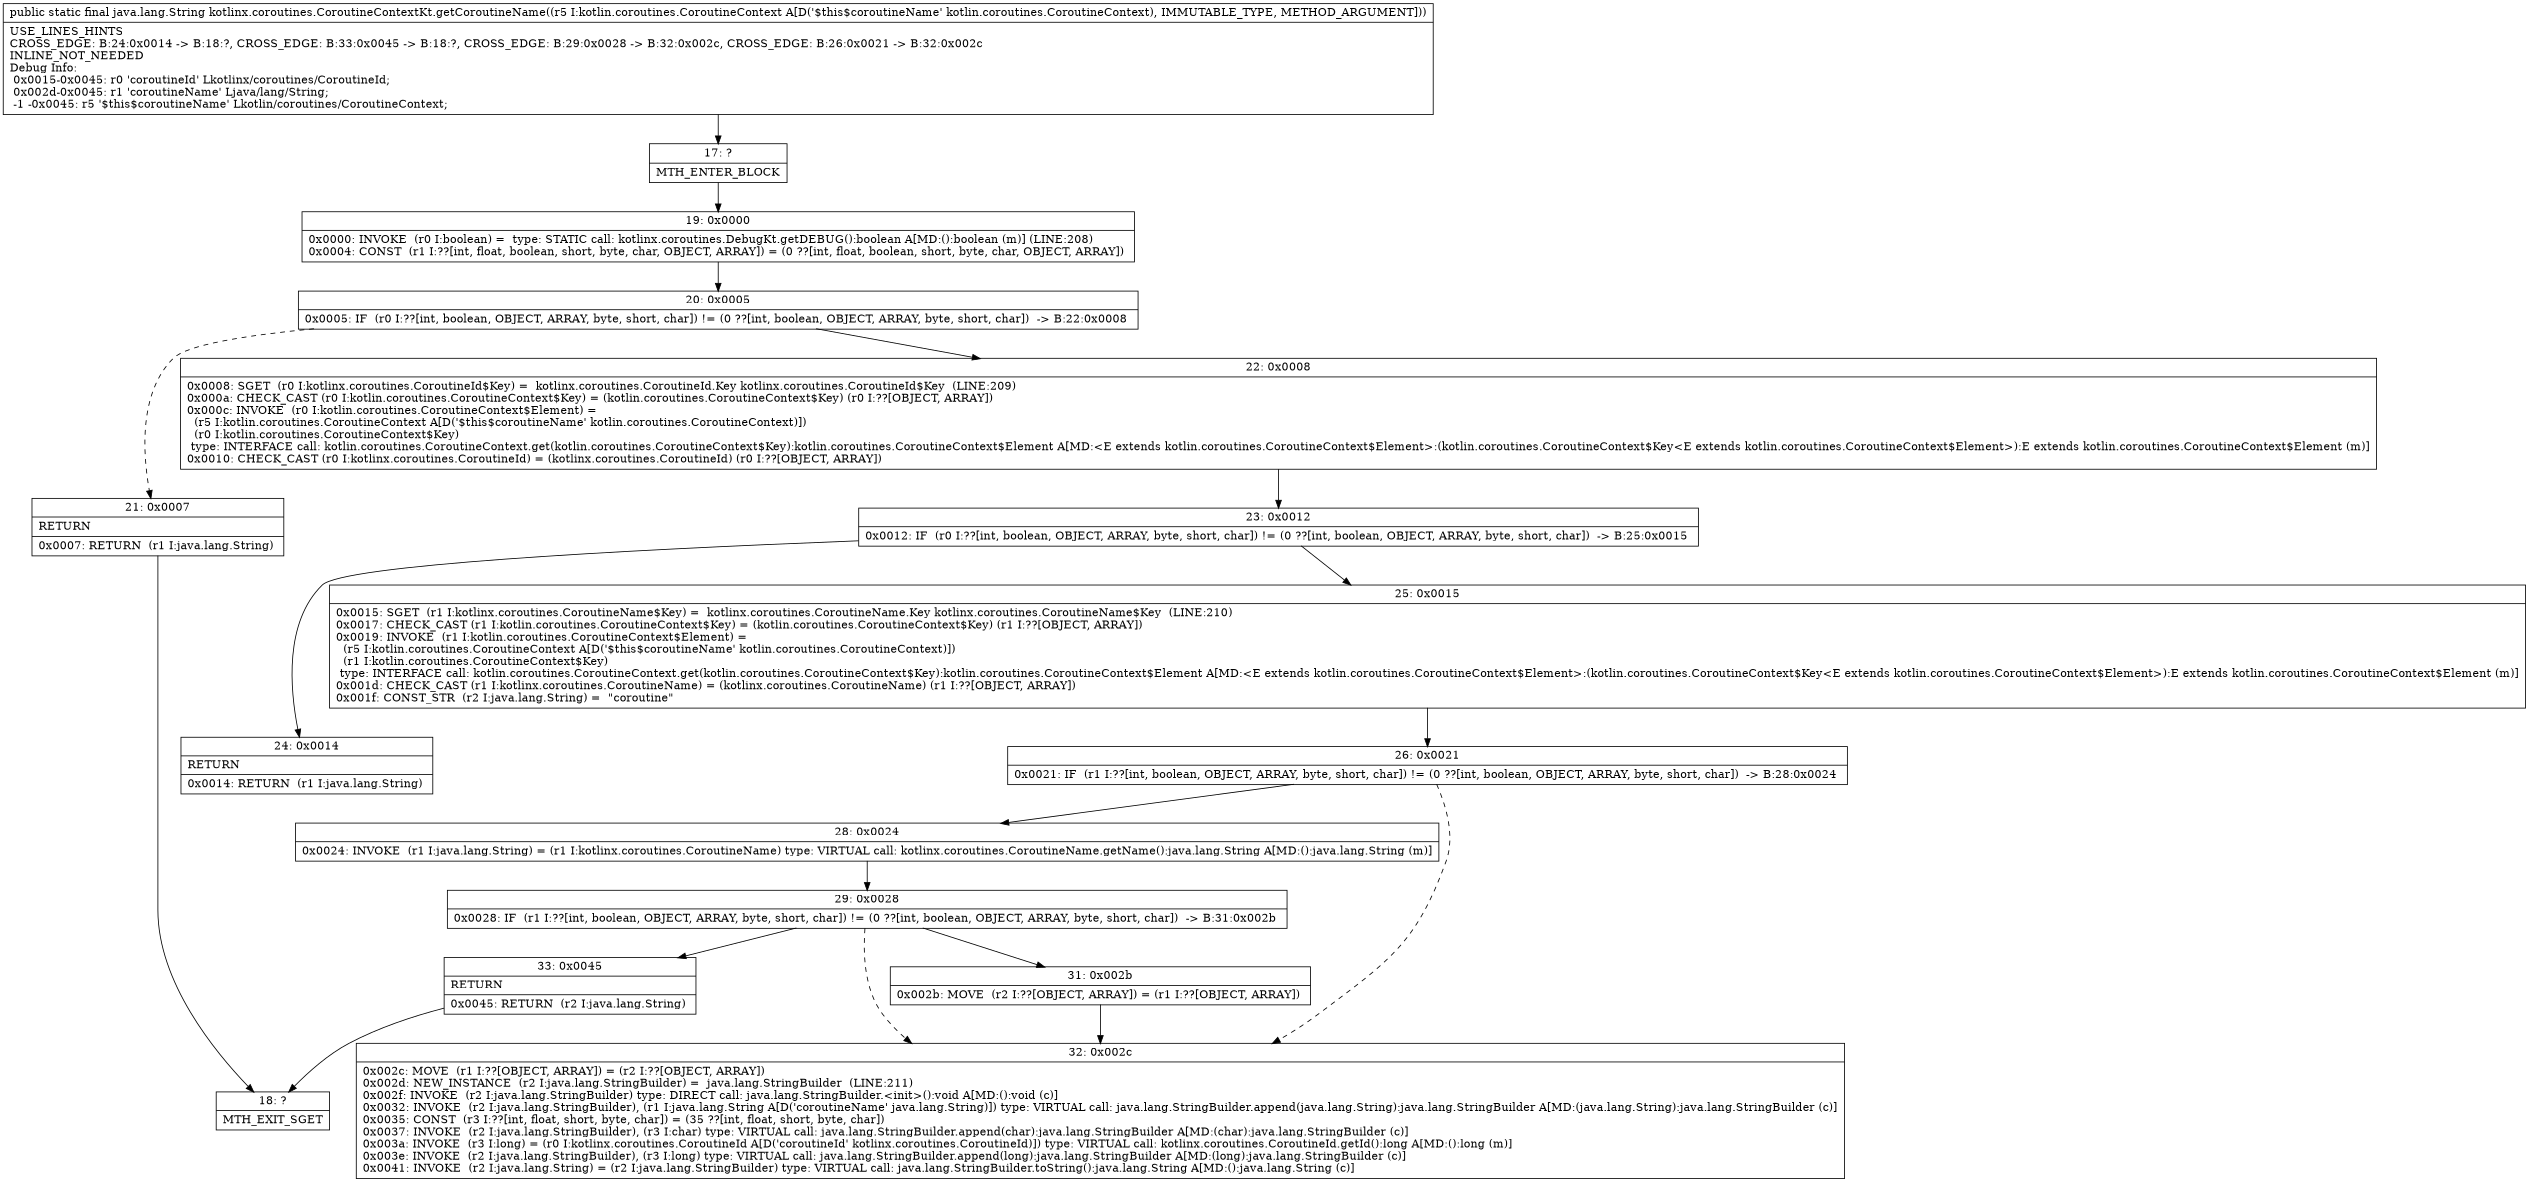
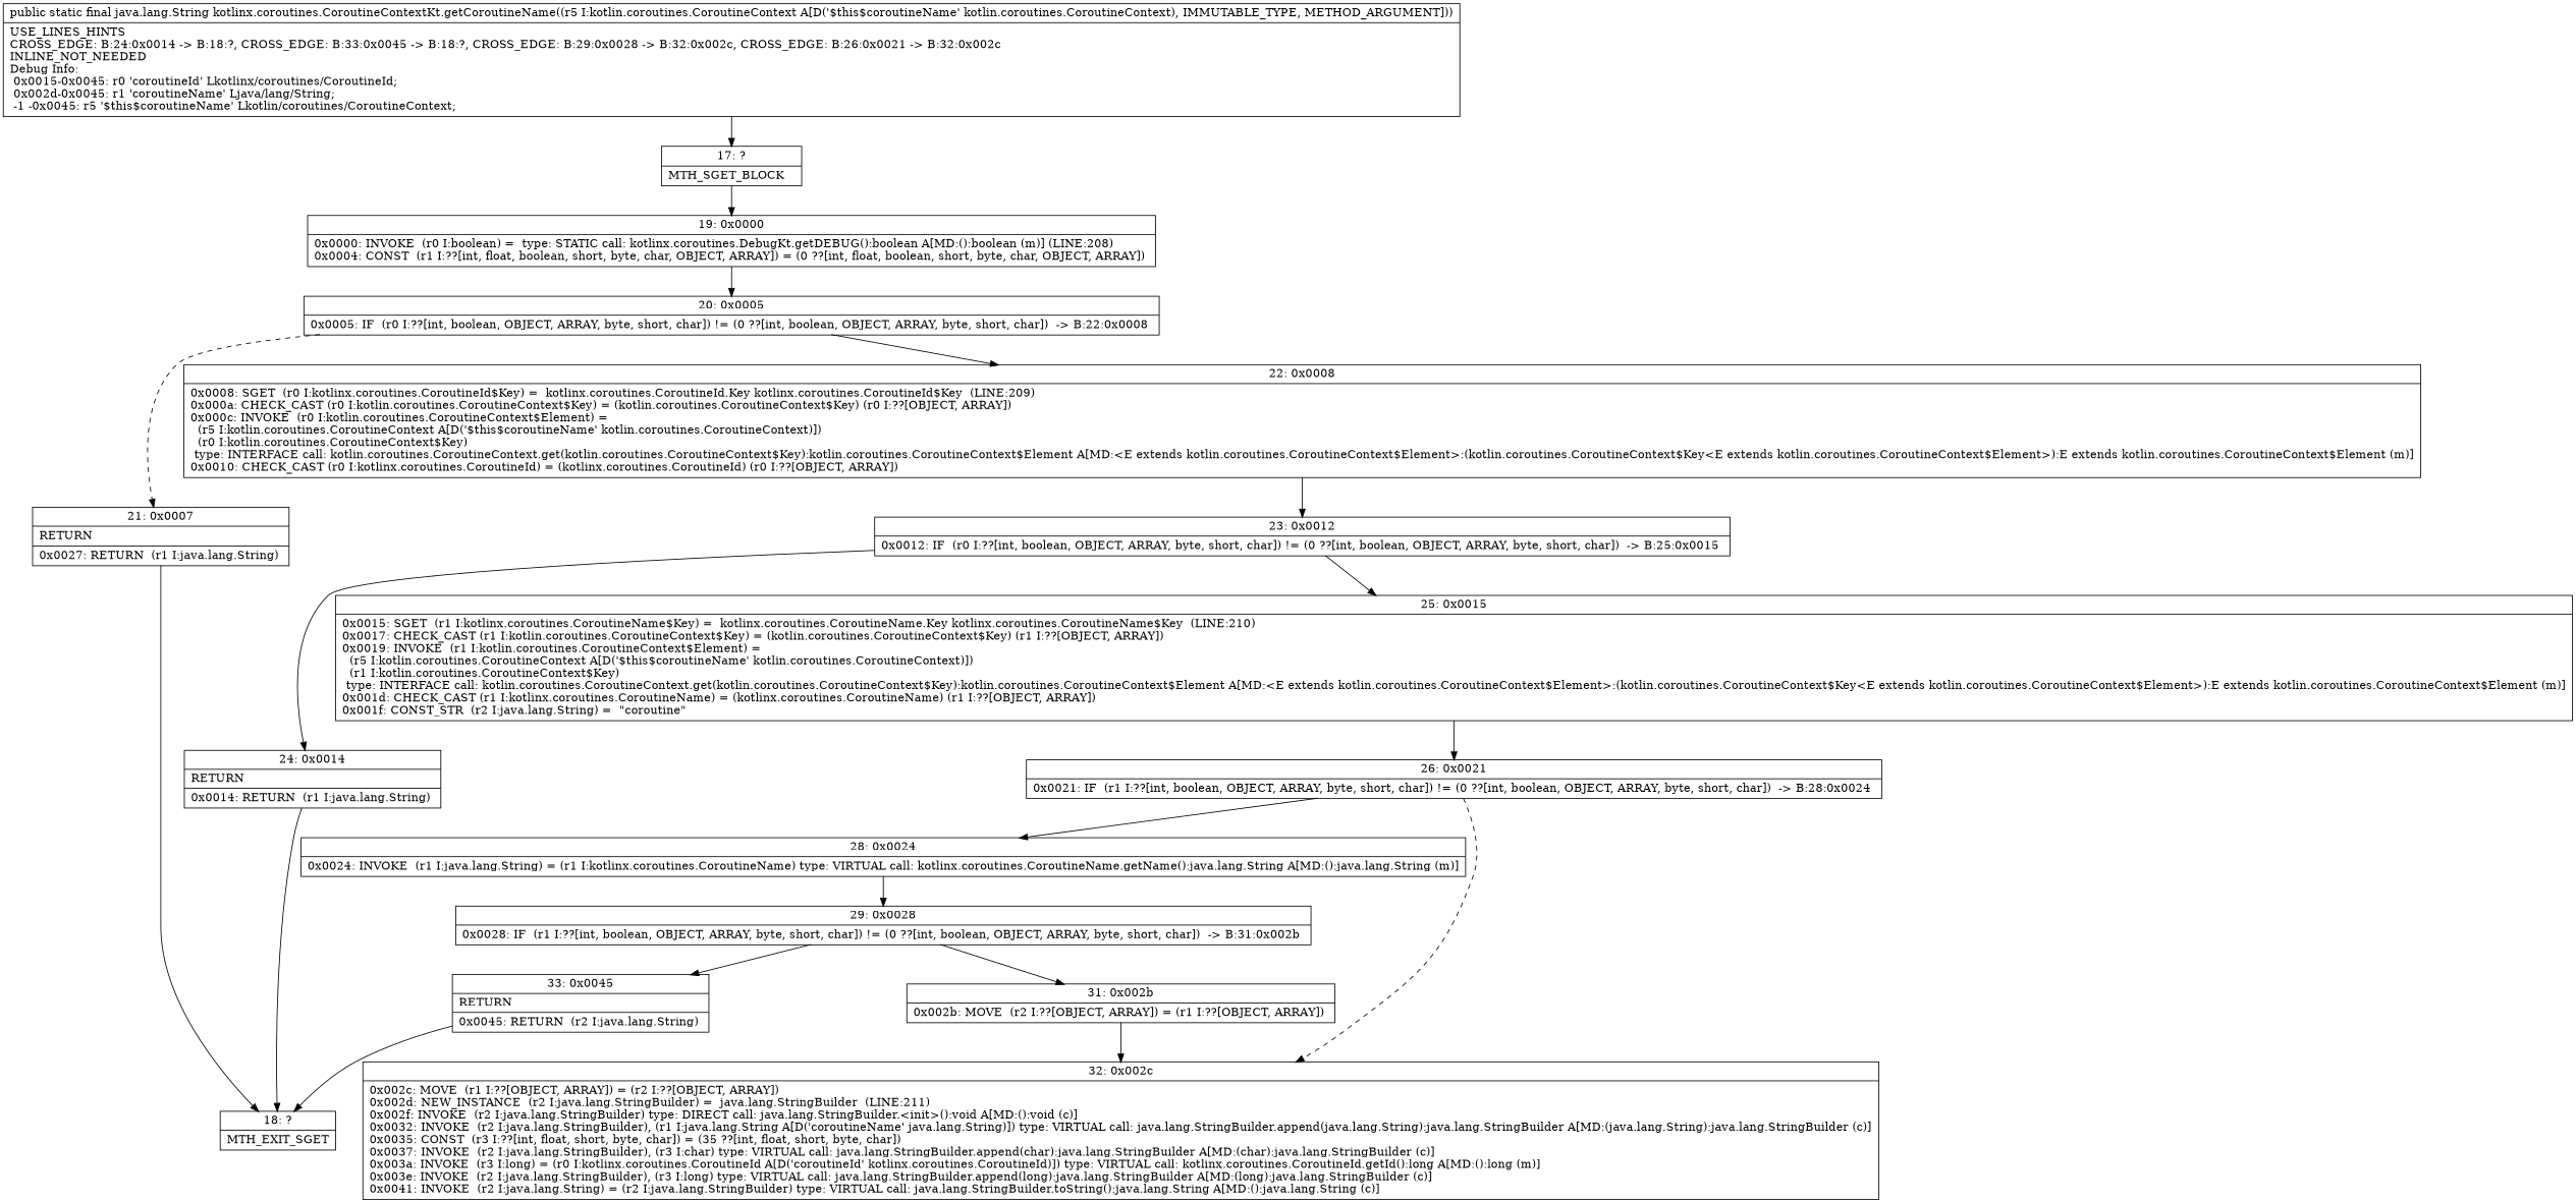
  digraph {
    node [shape=record]
-   n1 [label="{17\:\ ?|MTH_ENTER_BLOCK\l}"]
+   n1 [label="{17\:\ ?|MTH_SGET_BLOCK\l}"]
    n2 [label="{19\:\ 0x0000|0x0000: INVOKE  (r0 I:boolean) =  type: STATIC call: kotlinx.coroutines.DebugKt.getDEBUG():boolean A[MD:():boolean (m)] (LINE:208)\l0x0004: CONST  (r1 I:??[int, float, boolean, short, byte, char, OBJECT, ARRAY]) = (0 ??[int, float, boolean, short, byte, char, OBJECT, ARRAY]) \l}"]
    n3 [label="{20\:\ 0x0005|0x0005: IF  (r0 I:??[int, boolean, OBJECT, ARRAY, byte, short, char]) != (0 ??[int, boolean, OBJECT, ARRAY, byte, short, char])  \-\> B:22:0x0008 \l}"]
-   n4 [label="{21\:\ 0x0007|RETURN\l|0x0007: RETURN  (r1 I:java.lang.String) \l}"]
+   n4 [label="{21\:\ 0x0007|RETURN\l|0x0027: RETURN  (r1 I:java.lang.String) \l}"]
    n5 [label="{22\:\ 0x0008|0x0008: SGET  (r0 I:kotlinx.coroutines.CoroutineId$Key) =  kotlinx.coroutines.CoroutineId.Key kotlinx.coroutines.CoroutineId$Key  (LINE:209)\l0x000a: CHECK_CAST (r0 I:kotlin.coroutines.CoroutineContext$Key) = (kotlin.coroutines.CoroutineContext$Key) (r0 I:??[OBJECT, ARRAY]) \l0x000c: INVOKE  (r0 I:kotlin.coroutines.CoroutineContext$Element) = \l  (r5 I:kotlin.coroutines.CoroutineContext A[D('$this$coroutineName' kotlin.coroutines.CoroutineContext)])\l  (r0 I:kotlin.coroutines.CoroutineContext$Key)\l type: INTERFACE call: kotlin.coroutines.CoroutineContext.get(kotlin.coroutines.CoroutineContext$Key):kotlin.coroutines.CoroutineContext$Element A[MD:\<E extends kotlin.coroutines.CoroutineContext$Element\>:(kotlin.coroutines.CoroutineContext$Key\<E extends kotlin.coroutines.CoroutineContext$Element\>):E extends kotlin.coroutines.CoroutineContext$Element (m)]\l0x0010: CHECK_CAST (r0 I:kotlinx.coroutines.CoroutineId) = (kotlinx.coroutines.CoroutineId) (r0 I:??[OBJECT, ARRAY]) \l}"]
    n6 [label="{18\:\ ?|MTH_EXIT_SGET\l}"]
    n7 [label="{23\:\ 0x0012|0x0012: IF  (r0 I:??[int, boolean, OBJECT, ARRAY, byte, short, char]) != (0 ??[int, boolean, OBJECT, ARRAY, byte, short, char])  \-\> B:25:0x0015 \l}"]
    n8 [label="{24\:\ 0x0014|RETURN\l|0x0014: RETURN  (r1 I:java.lang.String) \l}"]
    n9 [label="{25\:\ 0x0015|0x0015: SGET  (r1 I:kotlinx.coroutines.CoroutineName$Key) =  kotlinx.coroutines.CoroutineName.Key kotlinx.coroutines.CoroutineName$Key  (LINE:210)\l0x0017: CHECK_CAST (r1 I:kotlin.coroutines.CoroutineContext$Key) = (kotlin.coroutines.CoroutineContext$Key) (r1 I:??[OBJECT, ARRAY]) \l0x0019: INVOKE  (r1 I:kotlin.coroutines.CoroutineContext$Element) = \l  (r5 I:kotlin.coroutines.CoroutineContext A[D('$this$coroutineName' kotlin.coroutines.CoroutineContext)])\l  (r1 I:kotlin.coroutines.CoroutineContext$Key)\l type: INTERFACE call: kotlin.coroutines.CoroutineContext.get(kotlin.coroutines.CoroutineContext$Key):kotlin.coroutines.CoroutineContext$Element A[MD:\<E extends kotlin.coroutines.CoroutineContext$Element\>:(kotlin.coroutines.CoroutineContext$Key\<E extends kotlin.coroutines.CoroutineContext$Element\>):E extends kotlin.coroutines.CoroutineContext$Element (m)]\l0x001d: CHECK_CAST (r1 I:kotlinx.coroutines.CoroutineName) = (kotlinx.coroutines.CoroutineName) (r1 I:??[OBJECT, ARRAY]) \l0x001f: CONST_STR  (r2 I:java.lang.String) =  \"coroutine\" \l}"]
    n10 [label="{26\:\ 0x0021|0x0021: IF  (r1 I:??[int, boolean, OBJECT, ARRAY, byte, short, char]) != (0 ??[int, boolean, OBJECT, ARRAY, byte, short, char])  \-\> B:28:0x0024 \l}"]
    n11 [label="{28\:\ 0x0024|0x0024: INVOKE  (r1 I:java.lang.String) = (r1 I:kotlinx.coroutines.CoroutineName) type: VIRTUAL call: kotlinx.coroutines.CoroutineName.getName():java.lang.String A[MD:():java.lang.String (m)]\l}"]
    n12 [label="{32\:\ 0x002c|0x002c: MOVE  (r1 I:??[OBJECT, ARRAY]) = (r2 I:??[OBJECT, ARRAY]) \l0x002d: NEW_INSTANCE  (r2 I:java.lang.StringBuilder) =  java.lang.StringBuilder  (LINE:211)\l0x002f: INVOKE  (r2 I:java.lang.StringBuilder) type: DIRECT call: java.lang.StringBuilder.\<init\>():void A[MD:():void (c)]\l0x0032: INVOKE  (r2 I:java.lang.StringBuilder), (r1 I:java.lang.String A[D('coroutineName' java.lang.String)]) type: VIRTUAL call: java.lang.StringBuilder.append(java.lang.String):java.lang.StringBuilder A[MD:(java.lang.String):java.lang.StringBuilder (c)]\l0x0035: CONST  (r3 I:??[int, float, short, byte, char]) = (35 ??[int, float, short, byte, char]) \l0x0037: INVOKE  (r2 I:java.lang.StringBuilder), (r3 I:char) type: VIRTUAL call: java.lang.StringBuilder.append(char):java.lang.StringBuilder A[MD:(char):java.lang.StringBuilder (c)]\l0x003a: INVOKE  (r3 I:long) = (r0 I:kotlinx.coroutines.CoroutineId A[D('coroutineId' kotlinx.coroutines.CoroutineId)]) type: VIRTUAL call: kotlinx.coroutines.CoroutineId.getId():long A[MD:():long (m)]\l0x003e: INVOKE  (r2 I:java.lang.StringBuilder), (r3 I:long) type: VIRTUAL call: java.lang.StringBuilder.append(long):java.lang.StringBuilder A[MD:(long):java.lang.StringBuilder (c)]\l0x0041: INVOKE  (r2 I:java.lang.String) = (r2 I:java.lang.StringBuilder) type: VIRTUAL call: java.lang.StringBuilder.toString():java.lang.String A[MD:():java.lang.String (c)]\l}"]
    n13 [label="{29\:\ 0x0028|0x0028: IF  (r1 I:??[int, boolean, OBJECT, ARRAY, byte, short, char]) != (0 ??[int, boolean, OBJECT, ARRAY, byte, short, char])  \-\> B:31:0x002b \l}"]
    n14 [label="{31\:\ 0x002b|0x002b: MOVE  (r2 I:??[OBJECT, ARRAY]) = (r1 I:??[OBJECT, ARRAY]) \l}"]
    n15 [label="{33\:\ 0x0045|RETURN\l|0x0045: RETURN  (r2 I:java.lang.String) \l}"]
    n16 [label="{public static final java.lang.String kotlinx.coroutines.CoroutineContextKt.getCoroutineName((r5 I:kotlin.coroutines.CoroutineContext A[D('$this$coroutineName' kotlin.coroutines.CoroutineContext), IMMUTABLE_TYPE, METHOD_ARGUMENT]))  | USE_LINES_HINTS\lCROSS_EDGE: B:24:0x0014 \-\> B:18:?, CROSS_EDGE: B:33:0x0045 \-\> B:18:?, CROSS_EDGE: B:29:0x0028 \-\> B:32:0x002c, CROSS_EDGE: B:26:0x0021 \-\> B:32:0x002c\lINLINE_NOT_NEEDED\lDebug Info:\l  0x0015\-0x0045: r0 'coroutineId' Lkotlinx\/coroutines\/CoroutineId;\l  0x002d\-0x0045: r1 'coroutineName' Ljava\/lang\/String;\l  \-1 \-0x0045: r5 '$this$coroutineName' Lkotlin\/coroutines\/CoroutineContext;\l}"]
    n1 -> n2
    n2 -> n3
    n3 -> n4 [style=dashed]
    n3 -> n5
    n4 -> n6
    n5 -> n7
    n7 -> n8 [style=solid]
    n7 -> n9
+   n8 -> n6
    n9 -> n10
    n10 -> n11
    n10 -> n12 [style=dashed]
    n11 -> n13
-   n13 -> n12 [style=dashed]
    n13 -> n14
    n13 -> n15
    n14 -> n12
    n15 -> n6
    n16 -> n1
  }
